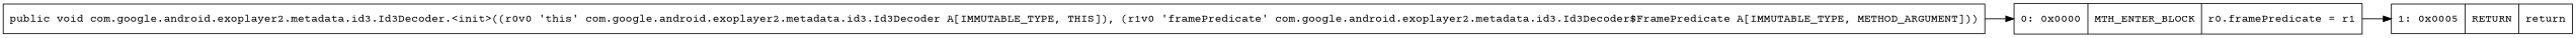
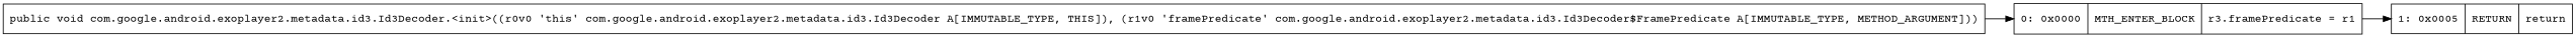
  digraph {
    rankdir=LR
    fontname="Courier Prime"
    node [shape=record fontname="Courier Prime"]
    edge [fontname="Courier Prime"]
-   n1 [label="{0\:\ 0x0000|MTH_ENTER_BLOCK\l|r0.framePredicate = r1\l}"]
+   n1 [label="{0\:\ 0x0000|MTH_ENTER_BLOCK\l|r3.framePredicate = r1\l}"]
    n2 [label="{1\:\ 0x0005|RETURN\l|return\l}"]
    n3 [label="{public void com.google.android.exoplayer2.metadata.id3.Id3Decoder.\<init\>((r0v0 'this' com.google.android.exoplayer2.metadata.id3.Id3Decoder A[IMMUTABLE_TYPE, THIS]), (r1v0 'framePredicate' com.google.android.exoplayer2.metadata.id3.Id3Decoder$FramePredicate A[IMMUTABLE_TYPE, METHOD_ARGUMENT])) }"]
    n1 -> n2
    n3 -> n1
  }
